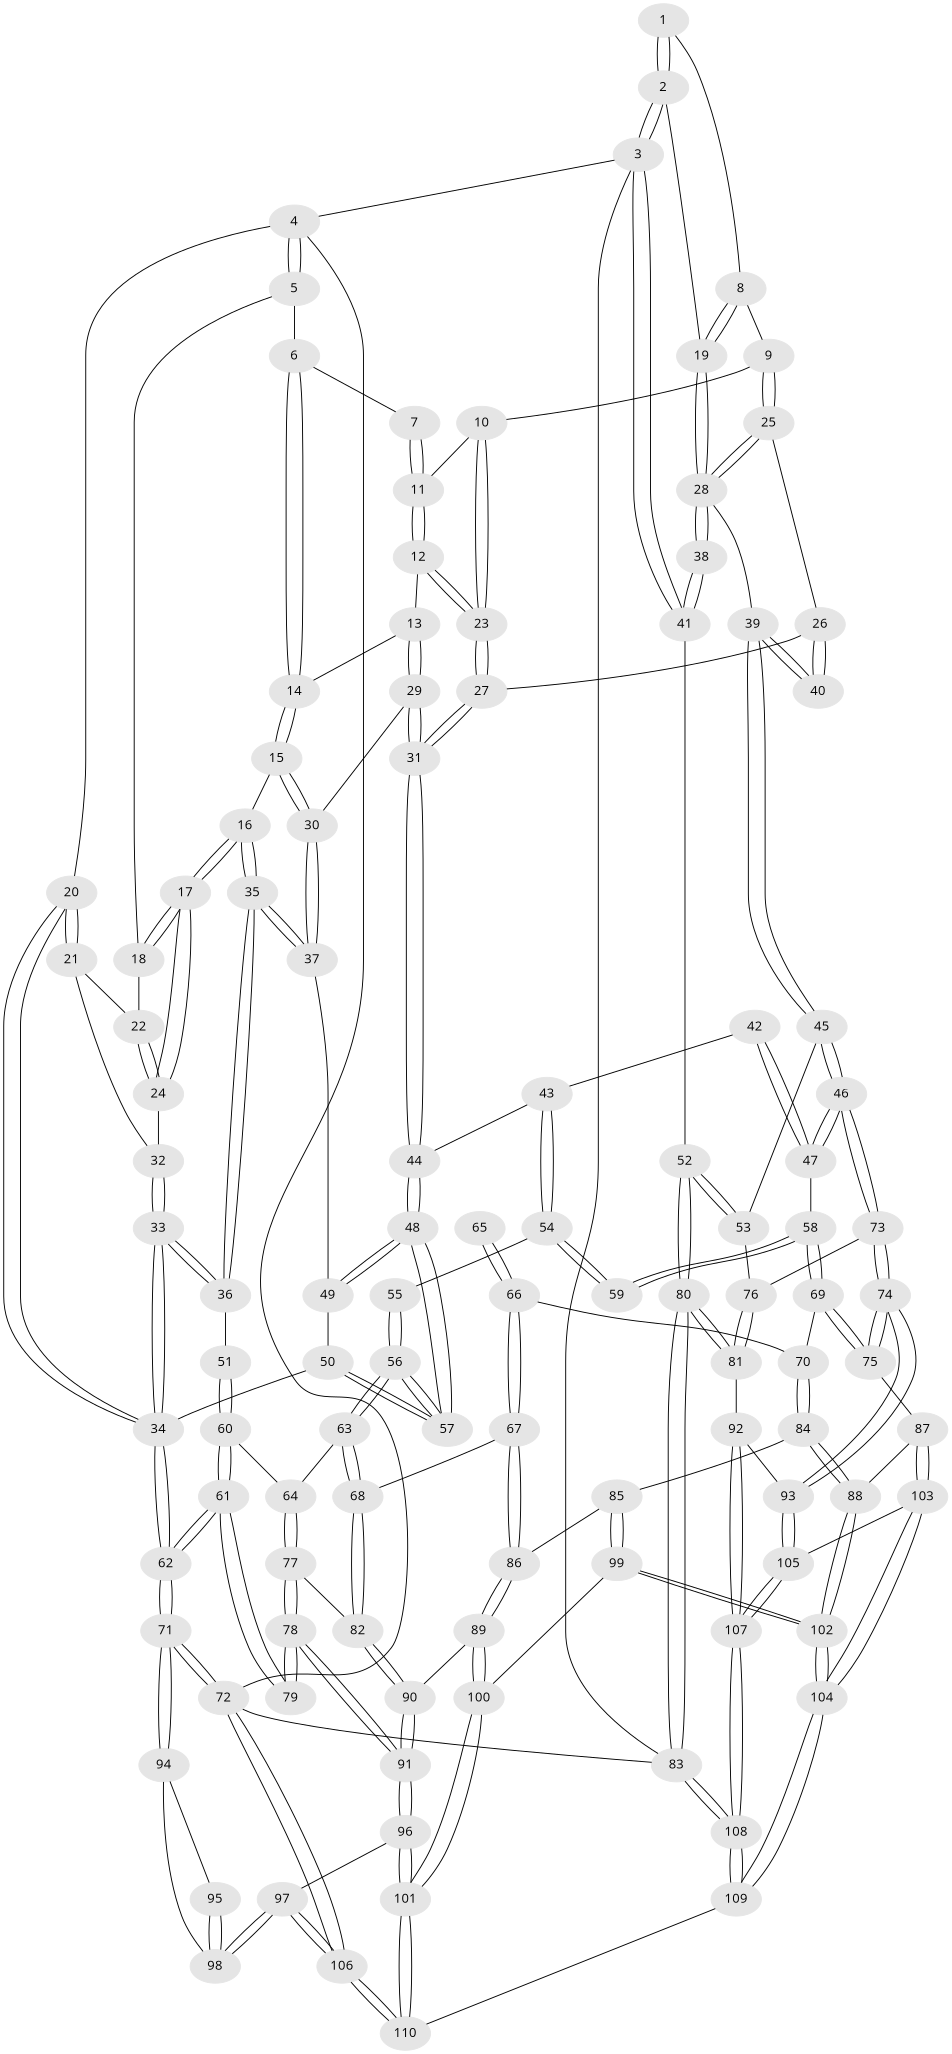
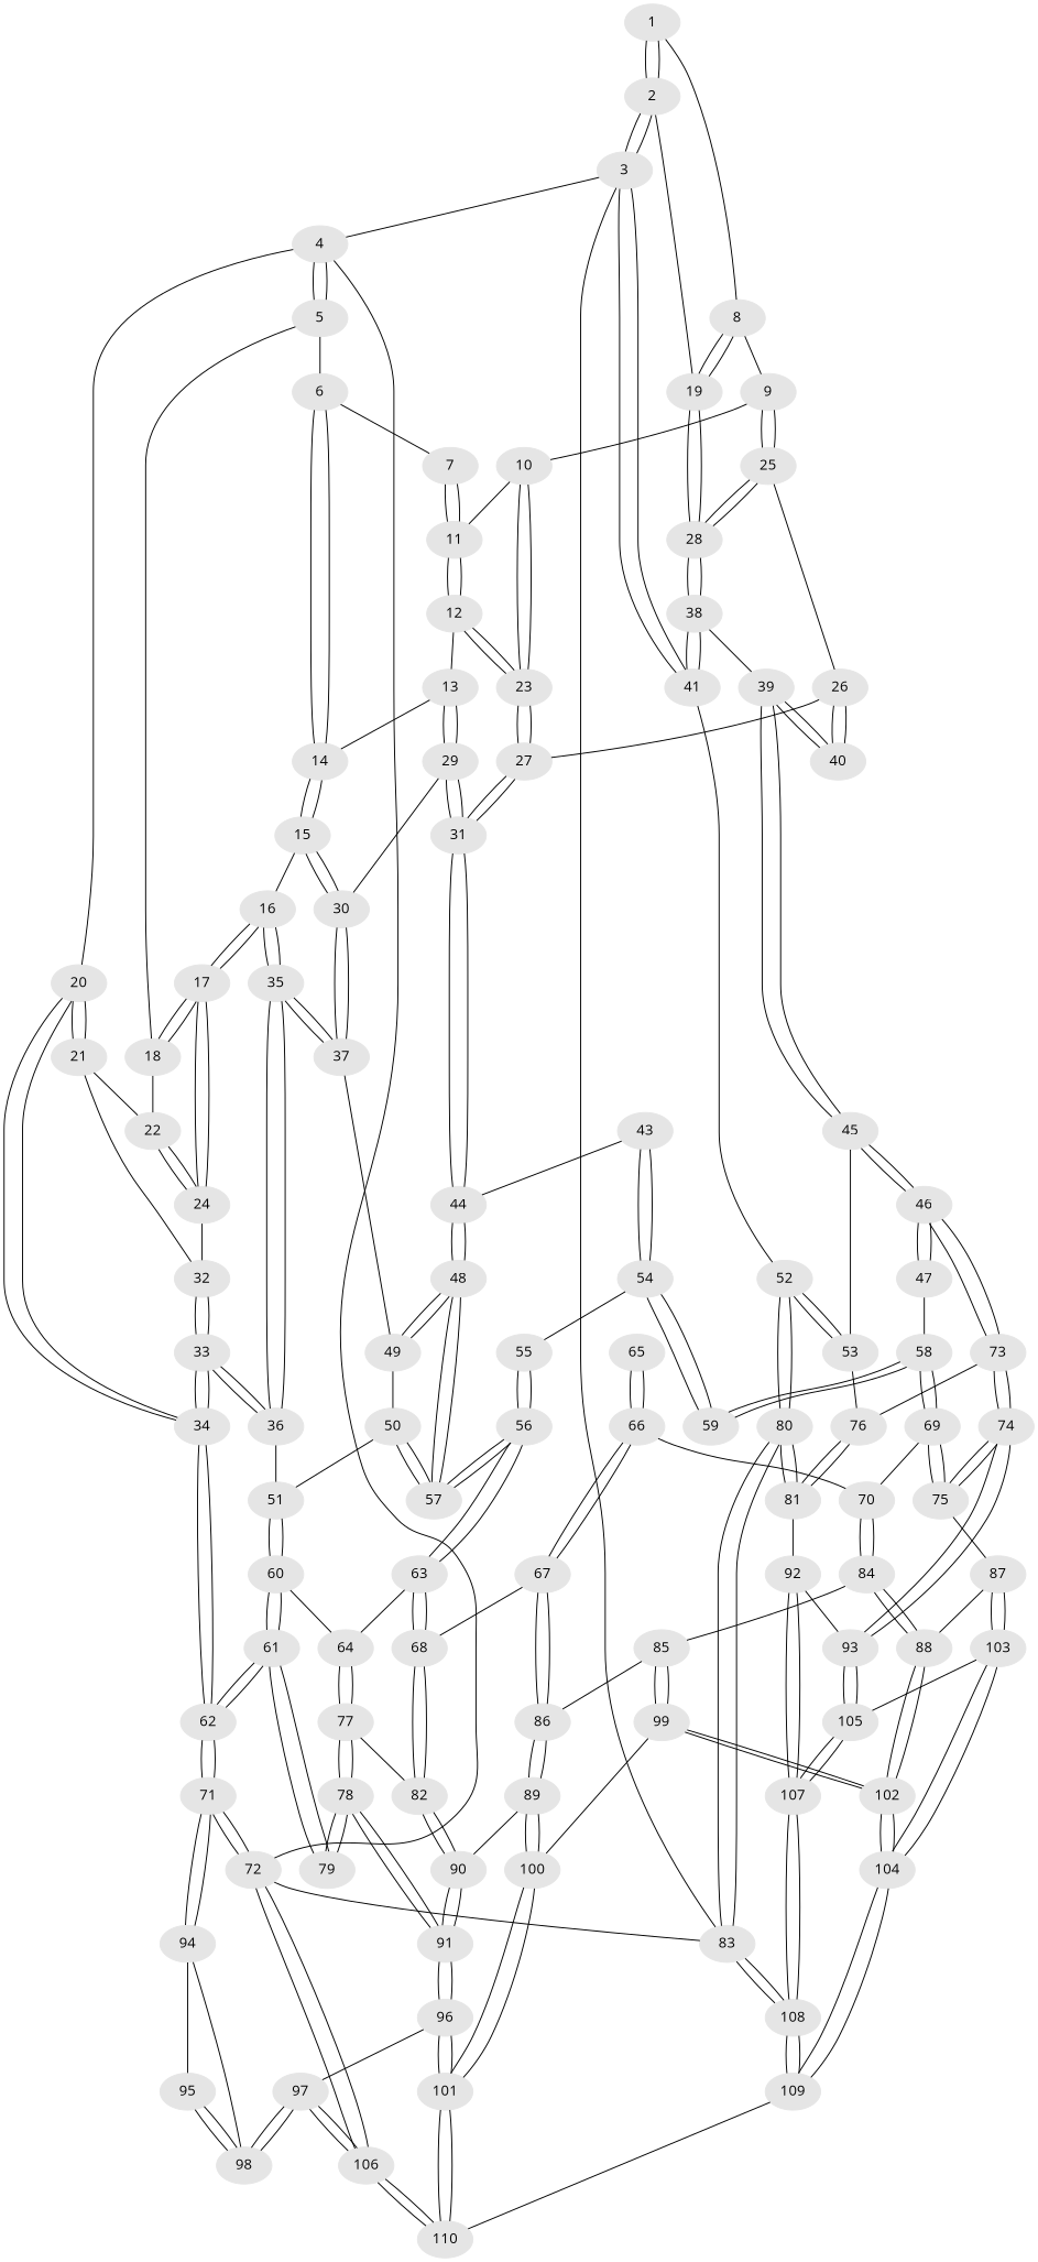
  graph {
    fontname="Open Sans"
    node [color=gray90 fontname="Open Sans" style=filled]
    edge [fontname="Open Sans"]
    1
    2
    8
    3
    19
    9
    4
    41
    83
    28
    5
    20
    72
    52
    108
    6
    18
    21
    34
    106
    7
    14
    22
    11
    15
    12
    10
    25
    23
    26
    27
    13
    29
    30
    31
    16
    17
    35
    37
    24
    36
    32
    38
    62
    33
    40
    44
    39
    49
    48
    51
    71
    60
    50
    45
    46
    53
-   42
    43
    47
    80
    54
    58
    55
    59
    57
    73
    76
    74
    69
    61
    64
    81
    56
    63
    65
    66
    68
    70
    75
    79
    77
    94
    82
    78
    67
    86
    84
    89
    90
    87
    85
    88
    95
    98
    110
    93
    105
    103
    92
    91
    96
    107
    109
    99
    102
    100
    104
    101
    97
    1 -- 2
    1 -- 2
    1 -- 8
    2 -- 3
    2 -- 3
    2 -- 19
    8 -- 19
    8 -- 19
    8 -- 9
    3 -- 4
    3 -- 41
    3 -- 41
    3 -- 83
    19 -- 28
    19 -- 28
    9 -- 10
    9 -- 25
    9 -- 25
    4 -- 5
    4 -- 5
    4 -- 20
    4 -- 72
    41 -- 52
    83 -- 108
    83 -- 108
    28 -- 38
    28 -- 38
    5 -- 6
    5 -- 18
    20 -- 21
    20 -- 21
    20 -- 34
    20 -- 34
    72 -- 83
    72 -- 106
    72 -- 106
    52 -- 53
    52 -- 53
    52 -- 80
    52 -- 80
    108 -- 109
    108 -- 109
    6 -- 7
    6 -- 14
    6 -- 14
    18 -- 22
    21 -- 22
    21 -- 32
    34 -- 62
    34 -- 62
    106 -- 110
    106 -- 110
    7 -- 11
    7 -- 11
    14 -- 15
    14 -- 15
    22 -- 24
    22 -- 24
    11 -- 12
    11 -- 12
    15 -- 30
    15 -- 30
    15 -- 16
    12 -- 23
    12 -- 23
    12 -- 13
    10 -- 11
    10 -- 23
    10 -- 23
    25 -- 28
    25 -- 28
    25 -- 26
    23 -- 27
    23 -- 27
    26 -- 27
    26 -- 40
    26 -- 40
    27 -- 31
    27 -- 31
    13 -- 14
    13 -- 29
    13 -- 29
    29 -- 30
    29 -- 31
    29 -- 31
    30 -- 37
    30 -- 37
    31 -- 44
    31 -- 44
    16 -- 17
    16 -- 17
    16 -- 35
    16 -- 35
    17 -- 18
    17 -- 18
    17 -- 24
    17 -- 24
    35 -- 37
    35 -- 37
    35 -- 36
    35 -- 36
    37 -- 49
    24 -- 32
    36 -- 51
    32 -- 33
    32 -- 33
    38 -- 41
    38 -- 41
-   28 -- 39
+   38 -- 39
    62 -- 71
    62 -- 71
    33 -- 34
    33 -- 34
    33 -- 36
    33 -- 36
    44 -- 48
    44 -- 48
    39 -- 40
    39 -- 40
    39 -- 45
    39 -- 45
    49 -- 50
    48 -- 49
    48 -- 49
    48 -- 57
    48 -- 57
    51 -- 60
    51 -- 60
    71 -- 72
    71 -- 72
    71 -- 94
    71 -- 94
    60 -- 61
    60 -- 61
    60 -- 64
-   50 -- 34
+   50 -- 51
    50 -- 57
    50 -- 57
    45 -- 46
    45 -- 46
    45 -- 53
    46 -- 47
    46 -- 47
    46 -- 73
    46 -- 73
    53 -- 76
-   42 -- 43
-   42 -- 47
-   42 -- 47
    43 -- 44
    43 -- 54
    43 -- 54
    47 -- 58
    80 -- 83
    80 -- 83
    80 -- 81
    80 -- 81
    54 -- 55
    54 -- 59
    54 -- 59
    58 -- 59
    58 -- 59
    58 -- 69
    58 -- 69
    55 -- 56
    55 -- 56
    73 -- 76
    73 -- 74
    73 -- 74
    76 -- 81
    76 -- 81
    74 -- 75
    74 -- 75
    74 -- 93
    74 -- 93
    69 -- 70
    69 -- 75
    69 -- 75
    61 -- 62
    61 -- 62
    61 -- 79
    61 -- 79
    64 -- 77
    64 -- 77
    81 -- 92
    56 -- 57
    56 -- 57
    56 -- 63
    56 -- 63
    63 -- 64
    63 -- 68
    63 -- 68
    65 -- 66
    65 -- 66
    66 -- 70
    66 -- 67
    66 -- 67
    68 -- 82
    68 -- 82
    70 -- 84
    70 -- 84
    75 -- 87
    77 -- 82
    77 -- 78
    77 -- 78
    94 -- 95
    94 -- 98
    82 -- 90
    82 -- 90
    78 -- 79
    78 -- 79
    78 -- 91
    78 -- 91
    67 -- 68
    67 -- 86
    67 -- 86
    86 -- 89
    86 -- 89
    84 -- 85
    84 -- 88
    84 -- 88
    89 -- 90
    89 -- 100
    89 -- 100
    90 -- 91
    90 -- 91
    87 -- 88
    87 -- 103
    87 -- 103
    85 -- 86
    85 -- 99
    85 -- 99
    88 -- 102
    88 -- 102
    95 -- 98
    95 -- 98
    93 -- 105
    93 -- 105
    105 -- 107
    105 -- 107
    103 -- 105
    103 -- 104
    103 -- 104
    92 -- 93
    92 -- 107
    92 -- 107
    91 -- 96
    91 -- 96
    96 -- 101
    96 -- 101
    96 -- 97
    107 -- 108
    107 -- 108
    109 -- 110
    99 -- 102
    99 -- 102
    99 -- 100
    102 -- 104
    102 -- 104
    100 -- 101
    100 -- 101
    104 -- 109
    104 -- 109
    101 -- 110
    101 -- 110
    97 -- 106
    97 -- 106
    97 -- 98
    97 -- 98
  }
